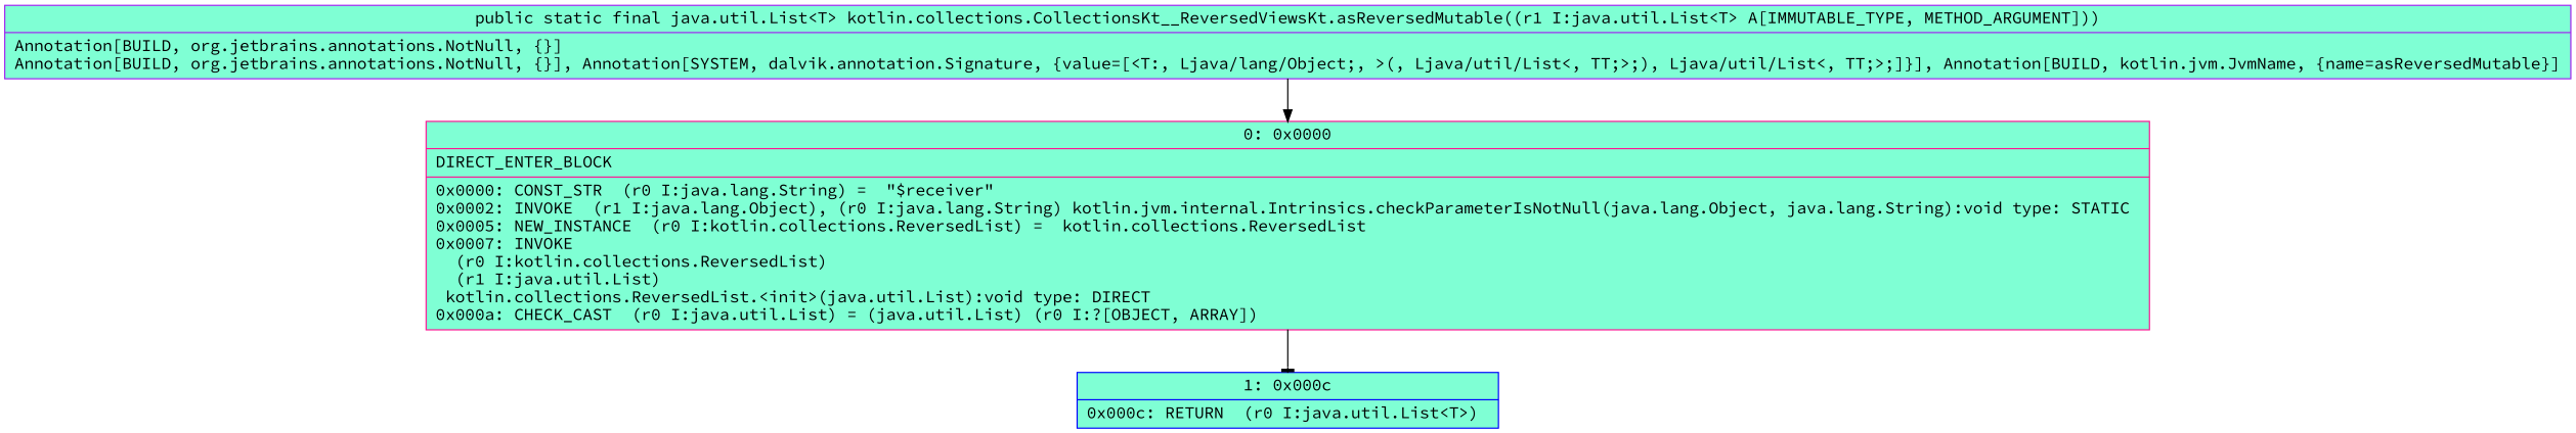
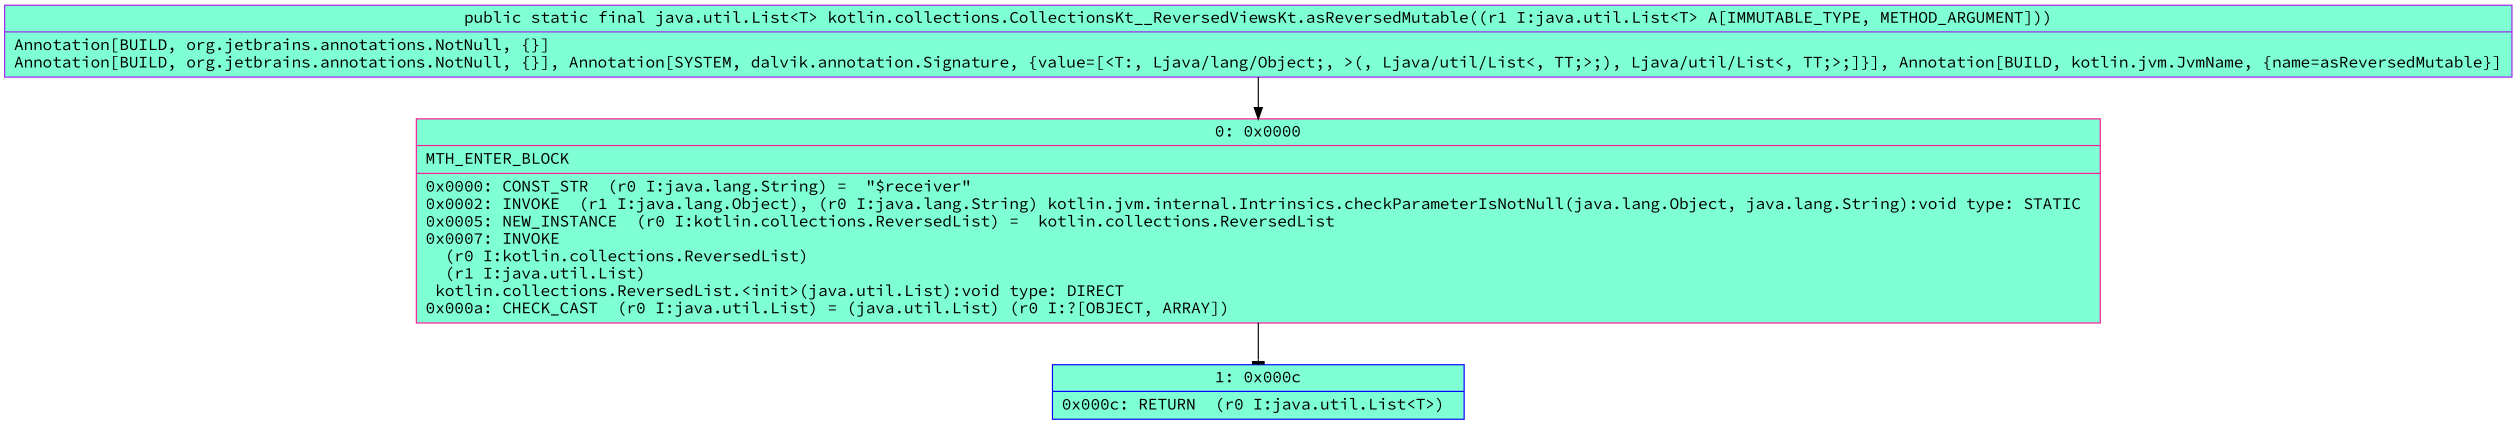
  digraph {
    fontname="Source Code Pro"
    node [shape=record style=filled fillcolor=aquamarine fontname="Source Code Pro"]
    edge [fontname="Source Code Pro"]
-   n1 [label="{0\:\ 0x0000|DIRECT_ENTER_BLOCK\l|0x0000: CONST_STR  (r0 I:java.lang.String) =  \"$receiver\" \l0x0002: INVOKE  (r1 I:java.lang.Object), (r0 I:java.lang.String) kotlin.jvm.internal.Intrinsics.checkParameterIsNotNull(java.lang.Object, java.lang.String):void type: STATIC \l0x0005: NEW_INSTANCE  (r0 I:kotlin.collections.ReversedList) =  kotlin.collections.ReversedList \l0x0007: INVOKE  \l  (r0 I:kotlin.collections.ReversedList)\l  (r1 I:java.util.List)\l kotlin.collections.ReversedList.\<init\>(java.util.List):void type: DIRECT \l0x000a: CHECK_CAST  (r0 I:java.util.List) = (java.util.List) (r0 I:?[OBJECT, ARRAY]) \l}" color=deeppink]
+   n1 [label="{0\:\ 0x0000|MTH_ENTER_BLOCK\l|0x0000: CONST_STR  (r0 I:java.lang.String) =  \"$receiver\" \l0x0002: INVOKE  (r1 I:java.lang.Object), (r0 I:java.lang.String) kotlin.jvm.internal.Intrinsics.checkParameterIsNotNull(java.lang.Object, java.lang.String):void type: STATIC \l0x0005: NEW_INSTANCE  (r0 I:kotlin.collections.ReversedList) =  kotlin.collections.ReversedList \l0x0007: INVOKE  \l  (r0 I:kotlin.collections.ReversedList)\l  (r1 I:java.util.List)\l kotlin.collections.ReversedList.\<init\>(java.util.List):void type: DIRECT \l0x000a: CHECK_CAST  (r0 I:java.util.List) = (java.util.List) (r0 I:?[OBJECT, ARRAY]) \l}" color=deeppink]
    n2 [label="{1\:\ 0x000c|0x000c: RETURN  (r0 I:java.util.List\<T\>) \l}" color=blue]
    n3 [label="{public static final java.util.List\<T\> kotlin.collections.CollectionsKt__ReversedViewsKt.asReversedMutable((r1 I:java.util.List\<T\> A[IMMUTABLE_TYPE, METHOD_ARGUMENT]))  | Annotation[BUILD, org.jetbrains.annotations.NotNull, \{\}]\lAnnotation[BUILD, org.jetbrains.annotations.NotNull, \{\}], Annotation[SYSTEM, dalvik.annotation.Signature, \{value=[\<T:, Ljava\/lang\/Object;, \>(, Ljava\/util\/List\<, TT;\>;), Ljava\/util\/List\<, TT;\>;]\}], Annotation[BUILD, kotlin.jvm.JvmName, \{name=asReversedMutable\}]\l}" color=purple]
    n1 -> n2 [arrowhead=tee]
    n3 -> n1 [arrowhead=normal]
  }
